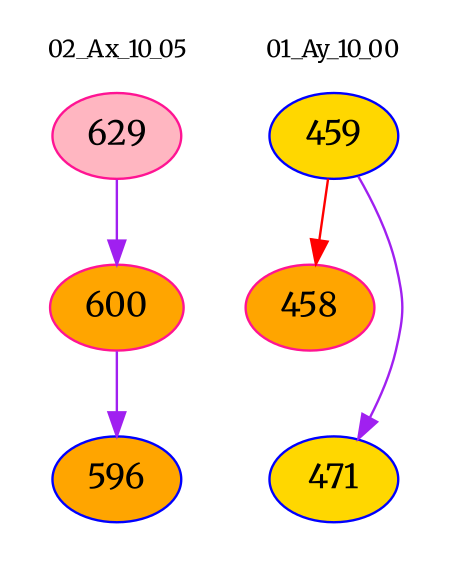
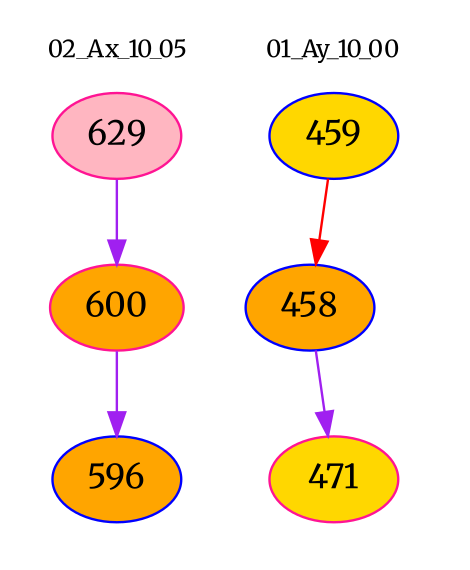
  digraph {
    fontname=Merriweather
    node [color=blue fillcolor=orange fontname=Merriweather style=filled]
    edge [color=purple fontname=Merriweather]
    n1 [color=deeppink label=600]
    n2 [label=596]
    n3 [color=deeppink fillcolor=lightpink label=629]
    n4 [fillcolor=gold label=459]
-   n5 [color=deeppink label=458]
-   n6 [fillcolor=gold label=471]
+   n5 [label=458]
+   n6 [color=deeppink fillcolor=gold label=471]
    subgraph cluster_1 {
      color=white
      fontsize=10
      label="02_Ax_10_05"
      n1
      n2
      n3
    }
    subgraph cluster_2 {
      color=white
      fontsize=10
      label="01_Ay_10_00"
      n4
      n5
      n6
    }
    n1 -> n2
    n3 -> n1
    n4 -> n5 [color=red]
-   n4 -> n6
+   n5 -> n6
  }
